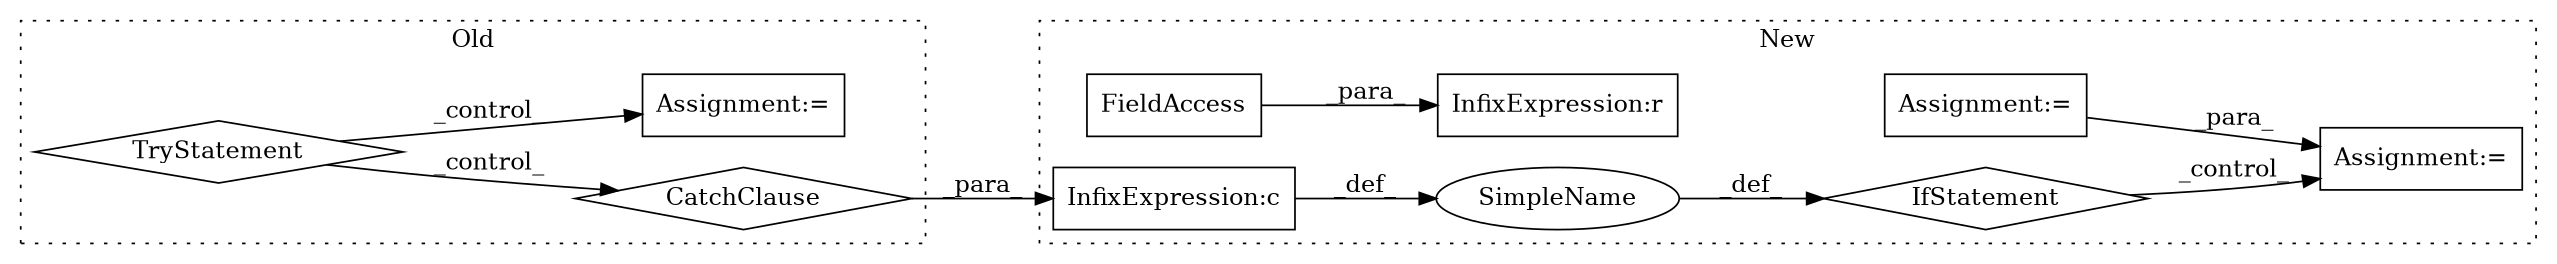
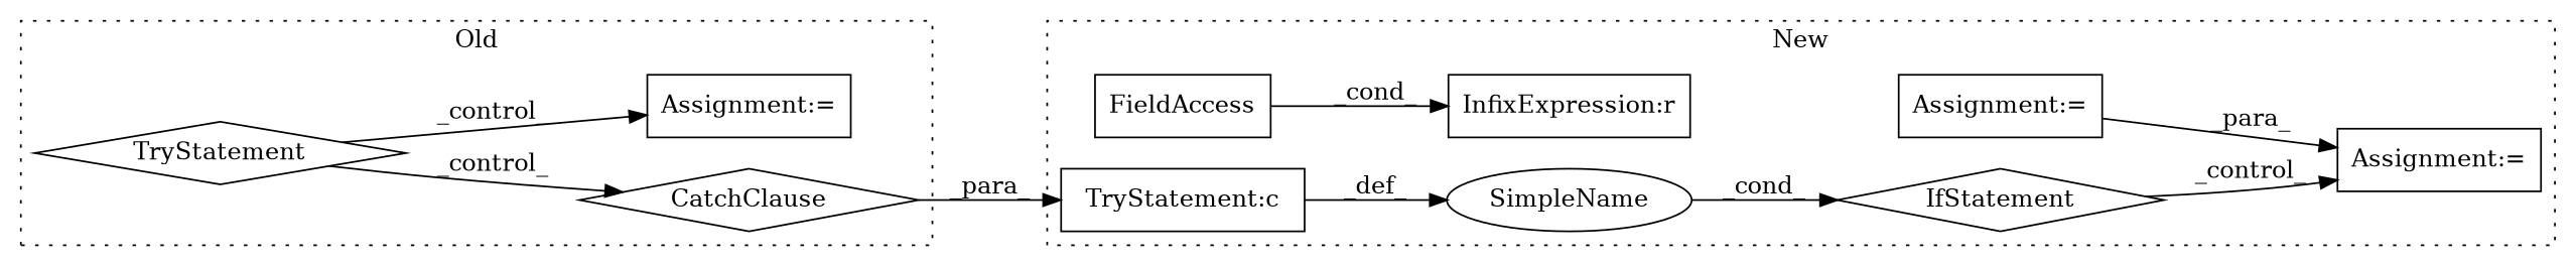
  digraph {
    rankdir=LR
    node [a=7 l=4 shape=box]
    n1 [a=12 l="11,2" label=CatchClause s="16406,16440" shape=diamond]
    n2 [a=54 label=TryStatement s=16358 shape=diamond]
    n3 [l=1 label="Assignment:=" s=16377]
    n4 [a=25 l="4,2" label=IfStatement s="17243,17302" shape=diamond]
    n5 [l=2 label="Assignment:=" s=17342]
    n6 [a=42 label=SimpleName shape=ellipse l=""]
    n7 [a=27 label="InfixExpression:r" s=17260]
    n8 [l=1 label="Assignment:=" s=17089]
    n9 [a=22 l=12 label=FieldAccess s=17248]
-   n10 [a=27 label="InfixExpression:c" s=17268]
+   n10 [a=27 label="TryStatement:c" s=17268]
    subgraph cluster_1 {
      label=Old
      style=dotted
      n1
      n2
      n3
    }
    subgraph cluster_2 {
      label=New
      style=dotted
      n4
      n5
      n6
      n7
      n8
      n9
      n10
    }
    n1 -> n10 [label=_para_]
    n2 -> n1 [label=_control_]
    n2 -> n3 [label=_control_]
    n4 -> n5 [label=_control_]
-   n6 -> n4 [label=_def_]
+   n6 -> n4 [label=_cond_]
    n8 -> n5 [label=_para_]
-   n9 -> n7 [label=_para_]
+   n9 -> n7 [label=_cond_]
    n10 -> n6 [label=_def_]
  }
